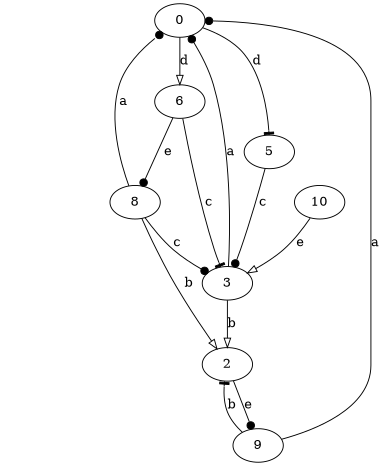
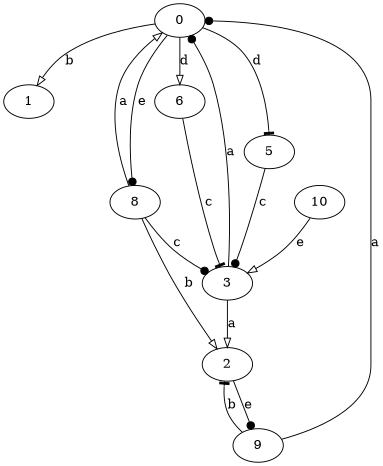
  strict digraph {
    edge [arrowhead=onormal]
    0
+   1
    5
    6
    8
    3
    2
    9
    10
+   0 -> 1 [label=b]
    0 -> 5 [arrowhead=tee label=d]
    0 -> 6 [label=d]
-   6 -> 8 [arrowhead=dot label=e]
+   0 -> 8 [arrowhead=dot label=e]
    5 -> 3 [arrowhead=dot label=c]
    6 -> 3 [arrowhead=tee label=c]
-   8 -> 0 [arrowhead=dot label=a]
+   8 -> 0 [label=a]
    8 -> 3 [arrowhead=dot label=c]
    8 -> 2 [label=b]
    3 -> 0 [arrowhead=dot label=a]
-   3 -> 2 [label=b]
+   3 -> 2 [label=a]
    2 -> 9 [arrowhead=dot label=e]
    9 -> 0 [arrowhead=dot label=a]
    9 -> 2 [arrowhead=tee label=b]
    10 -> 3 [label=e]
  }
